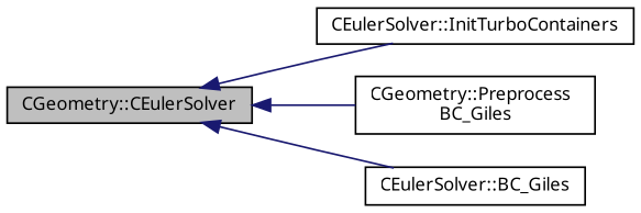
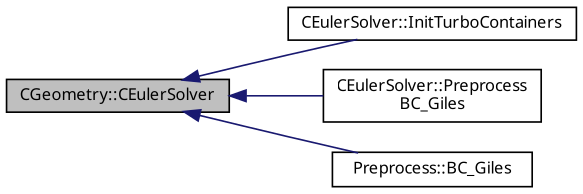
  digraph {
    fontname="Noto Sans"
    rankdir=LR
    node [color=black fillcolor=white fontname="Noto Sans" fontsize=10 shape=record style=filled]
    edge [color=midnightblue dir=back fontname="Noto Sans" fontsize=10 labelfontname=Helvetica labelfontsize=10 style=solid]
    n1 [fillcolor=grey75 fontcolor=black height=0.2 label="CGeometry::CEulerSolver" width=0.4]
    n2 [height=0.2 label="CEulerSolver::InitTurboContainers" width=0.4]
-   n3 [height=0.2 label="CGeometry::Preprocess\lBC_Giles" width=0.4]
-   n4 [height=0.2 label="CEulerSolver::BC_Giles" width=0.4]
+   n3 [height=0.2 label="CEulerSolver::Preprocess\lBC_Giles" width=0.4]
+   n4 [height=0.2 label="Preprocess::BC_Giles" width=0.4]
    n1 -> n2
    n1 -> n3
    n1 -> n4
  }
